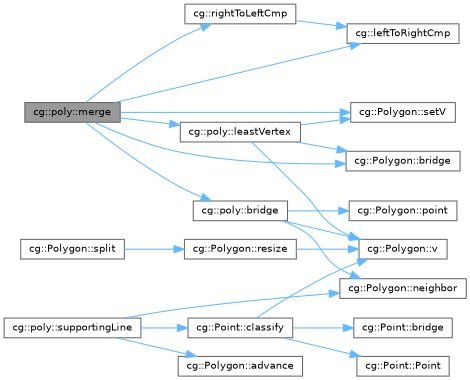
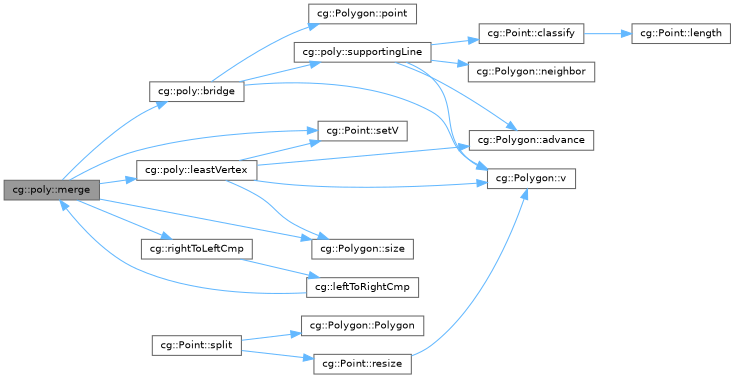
  digraph {
    rankdir=LR
    node [color=grey40 fillcolor=white fontname=Helvetica fontsize=10 shape=box style=filled]
    edge [color=steelblue1 fontname=Helvetica fontsize=10 labelfontname=Helvetica labelfontsize=10 style=solid]
    n1 [color=gray40 fillcolor=grey60 fontcolor=black height=0.2 label="cg::poly::merge" width=0.4]
    n2 [height=0.2 label="cg::poly::bridge" width=0.4]
    n3 [height=0.2 label="cg::poly::leastVertex" width=0.4]
-   n4 [height=0.2 label="cg::Polygon::setV" width=0.4]
+   n4 [height=0.2 label="cg::Point::setV" width=0.4]
    n5 [height=0.2 label="cg::leftToRightCmp" width=0.4]
    n6 [height=0.2 label="cg::rightToLeftCmp" width=0.4]
-   n7 [height=0.2 label="cg::Polygon::bridge" width=0.4]
+   n7 [height=0.2 label="cg::Polygon::size" width=0.4]
    n8 [height=0.2 label="cg::Polygon::point" width=0.4]
    n9 [height=0.2 label="cg::poly::supportingLine" width=0.4]
    n10 [height=0.2 label="cg::Polygon::v" width=0.4]
    n11 [height=0.2 label="cg::Polygon::advance" width=0.4]
-   n12 [height=0.2 label="cg::Polygon::split" width=0.4]
-   n14 [height=0.2 label="cg::Polygon::resize" width=0.4]
+   n12 [height=0.2 label="cg::Point::split" width=0.4]
+   n13 [height=0.2 label="cg::Polygon::Polygon" width=0.4]
+   n14 [height=0.2 label="cg::Point::resize" width=0.4]
    n15 [height=0.2 label="cg::Point::classify" width=0.4]
    n16 [height=0.2 label="cg::Polygon::neighbor" width=0.4]
-   n17 [height=0.2 label="cg::Point::bridge" width=0.4]
-   n18 [height=0.2 label="cg::Point::Point" width=0.4]
+   n17 [height=0.2 label="cg::Point::length" width=0.4]
    n1 -> n2
    n1 -> n3
    n1 -> n4
-   n1 -> n5
+   n5 -> n1
    n1 -> n6
    n1 -> n7
    n2 -> n8
-   n2 -> n16
+   n2 -> n9
    n2 -> n10
    n3 -> n4
    n3 -> n7
    n3 -> n10
+   n3 -> n11
    n6 -> n5
-   n15 -> n10
+   n9 -> n10
    n9 -> n11
    n9 -> n15
    n9 -> n16
+   n12 -> n13
    n12 -> n14
    n14 -> n10
    n15 -> n17
-   n15 -> n18
  }
